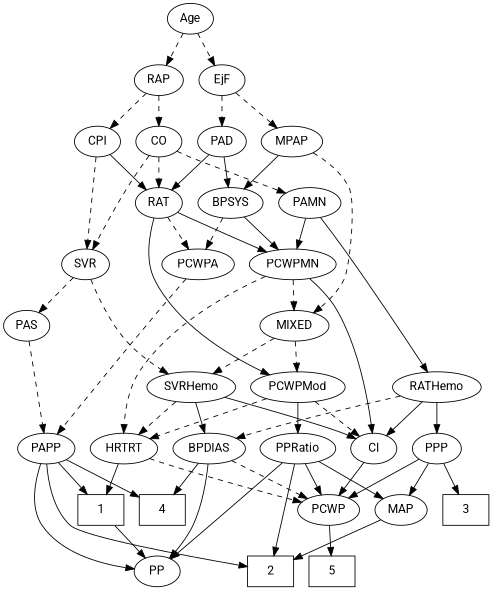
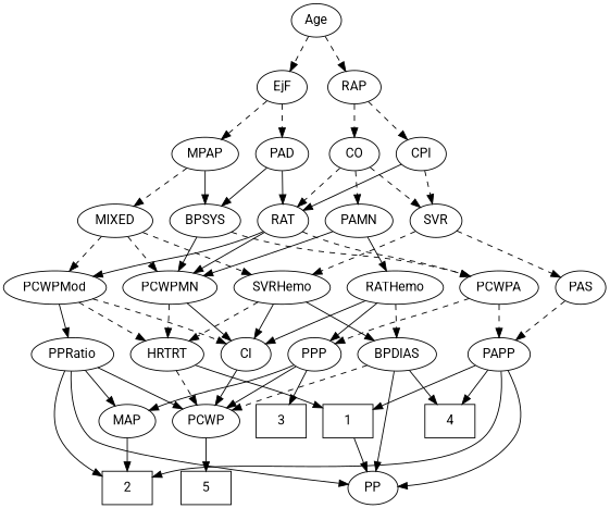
  strict digraph {
    fontname=Roboto
    node [fontname=Roboto]
    edge [fontname=Roboto style=solid]
    1 [height=0.5 shape=box width=0.75]
    PP [height=0.5 width=0.75]
    2 [height=0.5 shape=box width=0.75]
    3 [height=0.5 shape=box width=0.75]
    4 [height=0.5 shape=box width=0.75]
    5 [height=0.5 shape=box width=0.75]
    Age [height=0.5 width=0.75]
    EjF [height=0.5 width=0.75]
    RAP [height=0.5 width=0.77632]
    MPAP [height=0.5 width=0.97491]
    PAD [height=0.5 width=0.79437]
    CO [height=0.5 width=0.75]
    CPI [height=0.5 width=0.75]
    MIXED [height=0.5 width=1.1193]
    BPSYS [height=0.5 width=1.0471]
    RAT [height=0.5 width=0.75827]
    PAMN [height=0.5 width=1.011]
    SVR [height=0.5 width=0.77632]
    PCWPMod [height=0.5 width=1.4443]
    PCWPMN [height=0.5 width=1.3902]
    SVRHemo [height=0.5 width=1.3902]
    PCWPA [height=0.5 width=1.1555]
    RATHemo [height=0.5 width=1.3721]
    PAS [height=0.5 width=0.75]
    CI [height=0.5 width=0.75]
    PPRatio [height=0.5 width=1.1013]
    HRTRT [height=0.5 width=1.1013]
    BPDIAS [height=0.5 width=1.1735]
    PCWP [height=0.5 width=0.97491]
    MAP [height=0.5 width=0.84854]
    PAPP [height=0.5 width=0.88464]
    PPP [height=0.5 width=0.75]
    1 -> PP
    Age -> EjF [style=dashed]
    Age -> RAP [style=dashed]
    EjF -> MPAP [style=dashed]
    EjF -> PAD [style=dashed]
    RAP -> CO [style=dashed]
    RAP -> CPI [style=dashed]
    MPAP -> MIXED [style=dashed]
    MPAP -> BPSYS
    PAD -> BPSYS
    PAD -> RAT
    CO -> RAT [style=dashed]
    CO -> PAMN [style=dashed]
    CO -> SVR [style=dashed]
    CPI -> RAT
    CPI -> SVR [style=dashed]
    MIXED -> PCWPMod [style=dashed]
-   PCWPMN -> MIXED [style=dashed]
+   MIXED -> PCWPMN [style=dashed]
    MIXED -> SVRHemo [style=dashed]
    BPSYS -> PCWPMN
    BPSYS -> PCWPA [style=dashed]
    RAT -> PCWPMod
    RAT -> PCWPMN
    RAT -> PCWPA [style=dashed]
    PAMN -> PCWPMN
    PAMN -> RATHemo
    SVR -> SVRHemo [style=dashed]
    SVR -> PAS [style=dashed]
    PCWPMod -> CI [style=dashed]
    PCWPMod -> PPRatio
    PCWPMod -> HRTRT [style=dashed]
    PCWPMN -> CI
    PCWPMN -> HRTRT [style=dashed]
    SVRHemo -> CI
    SVRHemo -> HRTRT [style=dashed]
    SVRHemo -> BPDIAS
    PCWPA -> PAPP [style=dashed]
+   PCWPA -> PPP [style=dashed]
    RATHemo -> CI
    RATHemo -> BPDIAS [style=dashed]
    RATHemo -> PPP
    PAS -> PAPP [style=dashed]
    CI -> PCWP
    PPRatio -> PP
    PPRatio -> 2
    PPRatio -> PCWP
    PPRatio -> MAP
    HRTRT -> 1
    HRTRT -> PCWP [style=dashed]
    BPDIAS -> PP
    BPDIAS -> 4
    BPDIAS -> PCWP [style=dashed]
    PCWP -> 5
    MAP -> 2
    PAPP -> 1
    PAPP -> PP
    PAPP -> 2
    PAPP -> 4
    PPP -> 3
    PPP -> PCWP
    PPP -> MAP
  }
